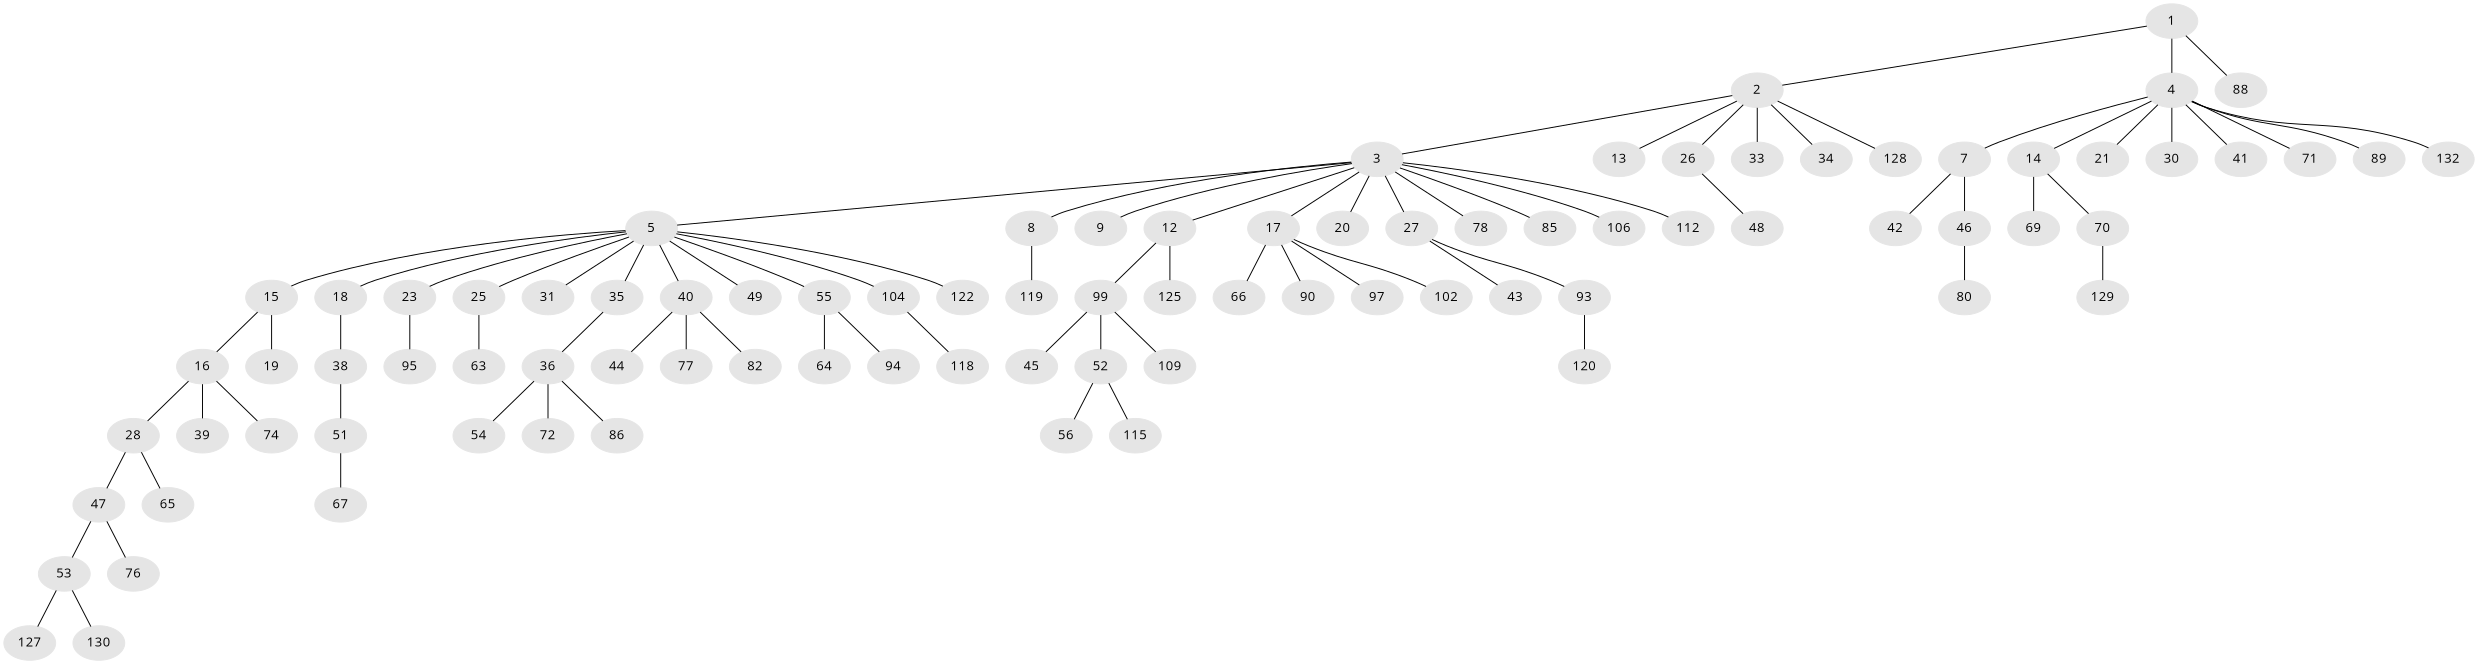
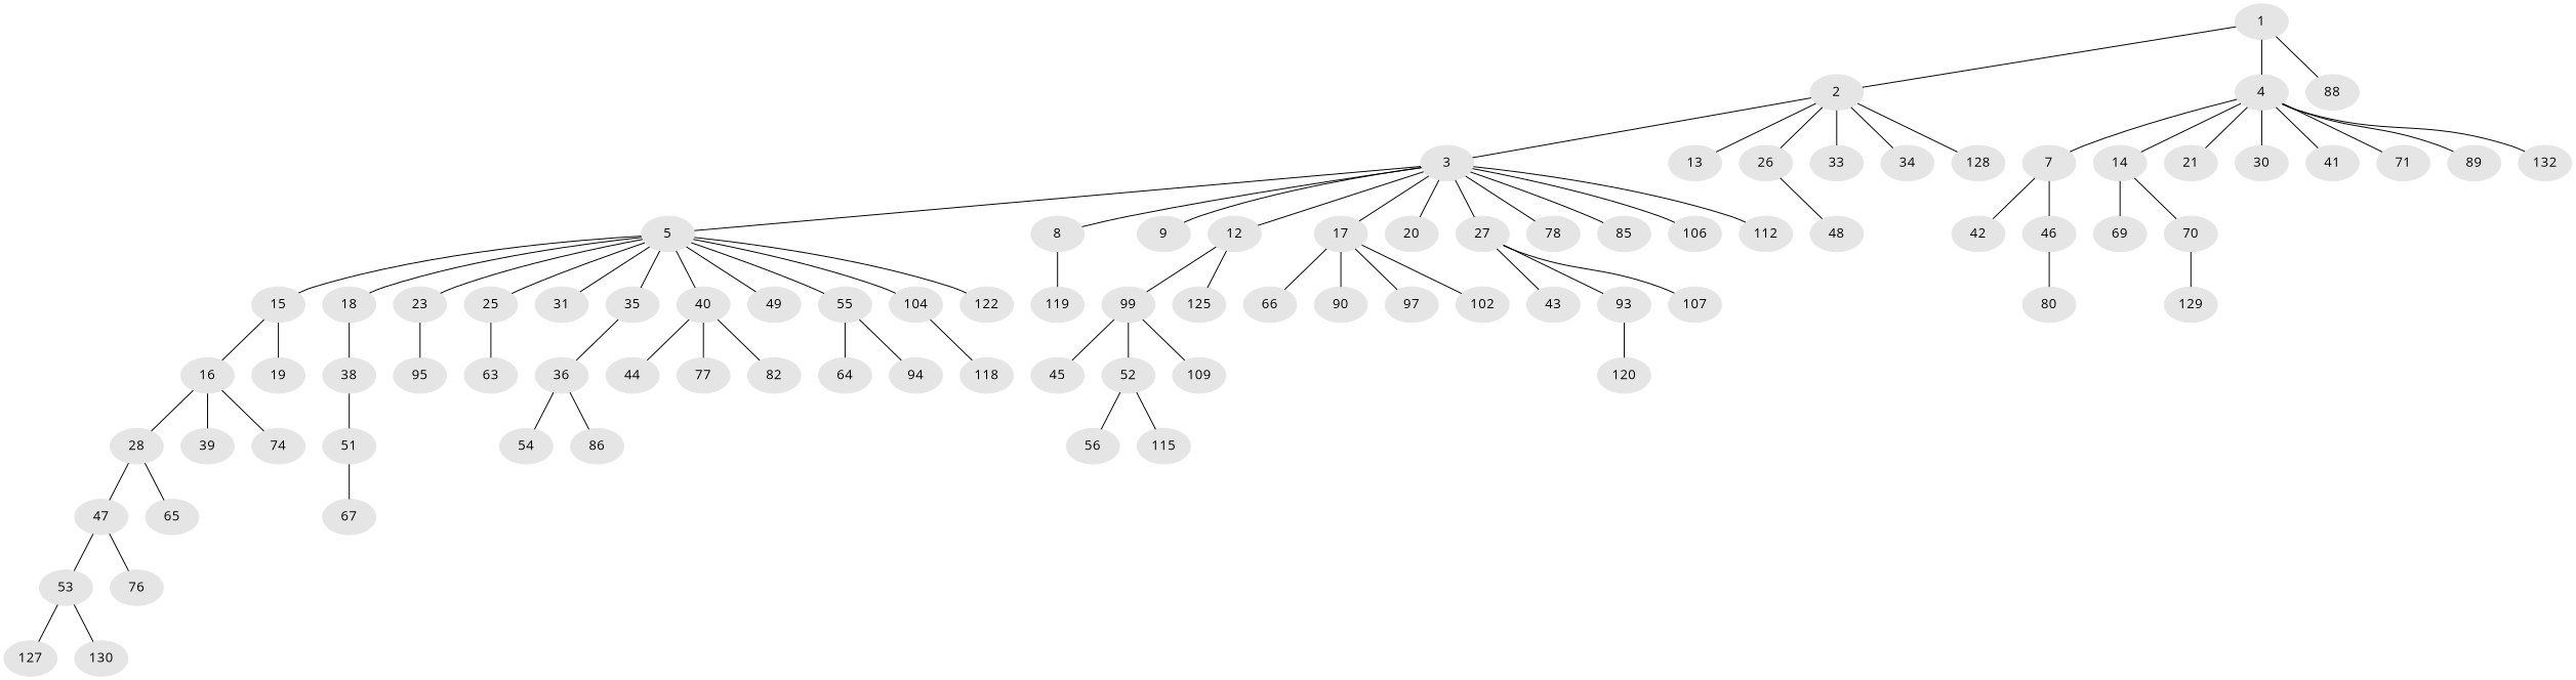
  graph {
    fontname="Open Sans"
    node [color=gray90 fontname="Open Sans" style=filled]
    edge [fontname="Open Sans"]
    2 [super="+11"]
    3 [super="+6"]
    13
    26 [super="+60"]
    33
    34 [super="+59"]
    128
    1
    4 [super="+114"]
    88 [super="+99"]
    7 [super="+32"]
    14 [super="+79"]
    21 [super="+91"]
    30
    41
    71
    89
    132
    5 [super="+10"]
    8 [super="+105"]
    9
    12
    17 [super="+22"]
    20
    27 [super="+96"]
    78
    85
    106
    112
    48
    15 [super="+57"]
    18 [super="+84"]
    23 [super="+24"]
    25 [super="+37"]
    31 [super="+83"]
    35
    40 [super="+75"]
    49
    55 [super="+61"]
    104 [super="+111"]
    122
    119
    n43 [label=99 super="+87"]
    125
    66
    90 [super="+98"]
    97
    102
    43 [super="+121"]
    93 [super="+108"]
+   107
    42 [super="+62"]
    46
    69
    70 [super="+110"]
    16 [super="+58"]
    19 [super="+133"]
    38 [super="+81"]
    95 [super="+131"]
    63
    36 [super="+50"]
    44
    77
    82
    64 [super="+68"]
    94 [super="+126"]
    118
    80 [super="+92"]
    45
    52 [super="+73"]
    109
    129
    28 [super="+113"]
    39 [super="+123"]
    74
    47
    65
    51 [super="+103"]
    120
    53 [super="+116"]
    76
    56 [super="+101"]
    115
    54 [super="+100"]
-   72
    86 [super="+124"]
    67
    127
    130
    2 -- 3
    2 -- 13
    2 -- 26
    2 -- 33
    2 -- 34
    2 -- 128
    3 -- 5
    3 -- 8
    3 -- 9
    3 -- 12
    3 -- 17
    3 -- 20
    3 -- 27
    3 -- 78
    3 -- 85
    3 -- 106
    3 -- 112
    26 -- 48
    1 -- 2
    1 -- 4
    1 -- 88
    4 -- 7
    4 -- 14
    4 -- 21
    4 -- 30
    4 -- 41
    4 -- 71
    4 -- 89
    4 -- 132
    7 -- 42
    7 -- 46
    14 -- 69
    14 -- 70
    5 -- 15
    5 -- 18
    5 -- 23
    5 -- 25
    5 -- 31
    5 -- 35
    5 -- 40
    5 -- 49
    5 -- 55
    5 -- 104
    5 -- 122
    8 -- 119
    12 -- n43
    12 -- 125
    17 -- 66
    17 -- 90
    17 -- 97
    17 -- 102
    27 -- 43
    27 -- 93
+   27 -- 107
    15 -- 16
    15 -- 19
    18 -- 38
    23 -- 95
    25 -- 63
    35 -- 36
    40 -- 44
    40 -- 77
    40 -- 82
    55 -- 64
    55 -- 94
    104 -- 118
    n43 -- 45
    n43 -- 52
    n43 -- 109
    93 -- 120
    46 -- 80
    70 -- 129
    16 -- 28
    16 -- 39
    16 -- 74
    38 -- 51
    36 -- 54
-   36 -- 72
    36 -- 86
    52 -- 56
    52 -- 115
    28 -- 47
    28 -- 65
    47 -- 53
    47 -- 76
    51 -- 67
    53 -- 127
    53 -- 130
  }
